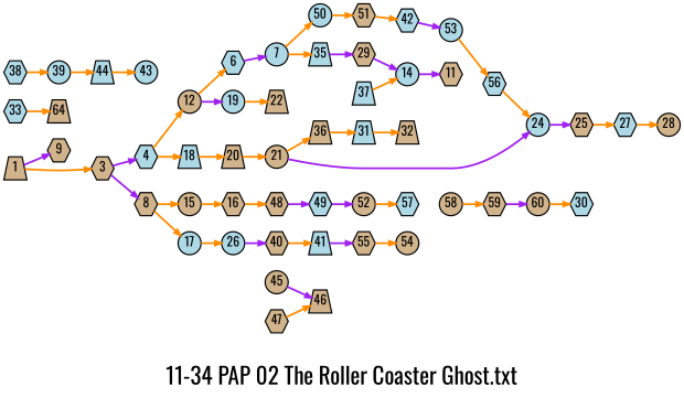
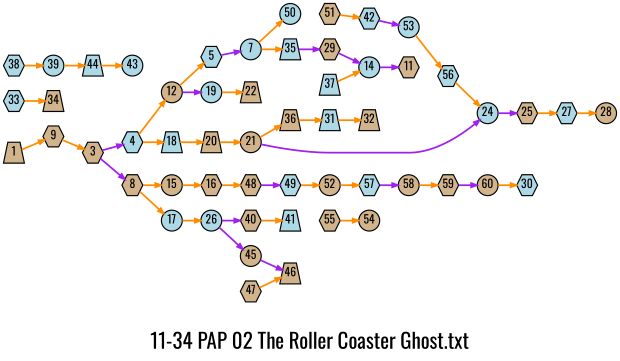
  digraph {
    fontname=Oswald
    fontsize=36
    label="11-34 PAP 02 The Roller Coaster Ghost.txt"
    nodesep=0.35
    ordering=out
    rankdir=LR
    ranksep=0.45
    node [fillcolor=tan fixedsize=true fontname=Oswald fontsize=20 labelfloat=true margin="0,0" penwidth=2 regular=true shape=hexagon style=filled]
    edge [color=darkorange fontname=Oswald fontsize=12 labelfloat=true penwidth=3]
    1 [shape=trapezium]
    n2 [label=9]
    3
    4 [fillcolor=lightblue]
    8
    12 [shape=circle]
    18 [fillcolor=lightblue shape=trapezium]
    15 [shape=circle]
    17 [fillcolor=lightblue shape=circle]
-   6 [fillcolor=lightblue]
+   6 [fillcolor=lightblue label=5]
    19 [fillcolor=lightblue shape=circle]
    20 [shape=trapezium]
    16
    26 [fillcolor=lightblue shape=circle]
    7 [fillcolor=lightblue shape=circle]
    22 [shape=trapezium]
    21 [shape=circle]
    50 [fillcolor=lightblue shape=circle]
    35 [fillcolor=lightblue shape=trapezium]
    51
    29
    42 [fillcolor=lightblue]
    14 [fillcolor=lightblue shape=circle]
    48
    40
    45 [shape=circle]
    33 [fillcolor=lightblue]
-   34 [shape=trapezium label=64]
+   34 [shape=trapezium]
    11
    49 [fillcolor=lightblue]
    52 [shape=circle]
    41 [fillcolor=lightblue shape=trapezium]
    46 [shape=trapezium]
    36 [shape=trapezium]
    24 [fillcolor=lightblue shape=circle]
    31 [fillcolor=lightblue shape=trapezium]
    25
    32 [shape=trapezium]
    27 [fillcolor=lightblue]
    28 [shape=circle]
    55
    37 [fillcolor=lightblue shape=trapezium]
    38 [fillcolor=lightblue]
    39 [fillcolor=lightblue shape=circle]
    44 [fillcolor=lightblue shape=trapezium]
    43 [fillcolor=lightblue shape=circle]
    54 [shape=circle]
    53 [fillcolor=lightblue shape=circle]
    56 [fillcolor=lightblue]
    47
    57 [fillcolor=lightblue]
    58 [shape=circle]
    59
    60 [shape=circle]
    30 [fillcolor=lightblue]
-   1 -> n2 [color=purple]
-   1 -> 3
+   1 -> n2
+   n2 -> 3
    3 -> 4 [color=purple]
    3 -> 8 [color=purple]
    4 -> 12
    4 -> 18
    8 -> 15
    8 -> 17
    12 -> 6
    12 -> 19 [color=purple]
    18 -> 20
    15 -> 16
    17 -> 26
    6 -> 7 [color=purple]
    19 -> 22
    20 -> 21
    16 -> 48
    26 -> 40 [color=purple]
+   26 -> 45 [color=purple]
    7 -> 50
    7 -> 35
    21 -> 36
    21 -> 24 [color=purple]
-   50 -> 51
    35 -> 29 [color=purple]
    51 -> 42
    29 -> 14 [color=purple]
    42 -> 53 [color=purple]
    14 -> 11 [color=purple]
    48 -> 49 [color=purple]
    40 -> 41
    45 -> 46 [color=purple]
    33 -> 34
-   49 -> 52 [color=purple]
+   49 -> 52
    52 -> 57
-   41 -> 55 [color=purple]
    36 -> 31
    24 -> 25 [color=purple]
    31 -> 32
    25 -> 27
    27 -> 28
    55 -> 54
    37 -> 14
    38 -> 39
    39 -> 44
    44 -> 43
    53 -> 56
    56 -> 24
    47 -> 46
+   57 -> 58 [color=purple]
    58 -> 59
    59 -> 60 [color=purple]
    60 -> 30
  }
